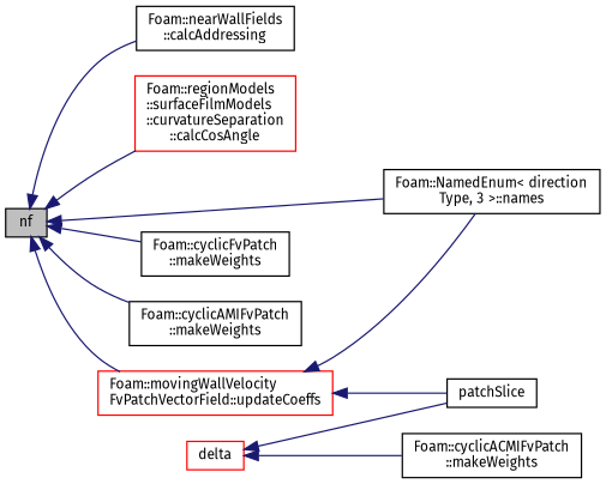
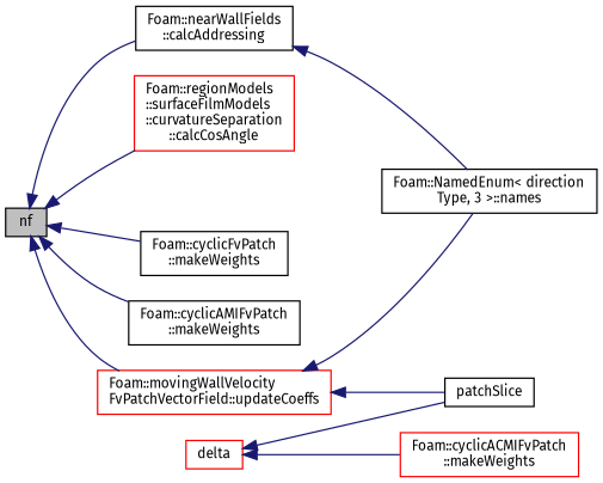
  digraph {
    fontname="Fira Sans"
    rankdir=LR
    node [color=black fontname="Fira Sans" fontsize=10 shape=record]
    edge [color=midnightblue dir=back fontname="Fira Sans" fontsize=10 labelfontname=FreeSans labelfontsize=10 style=solid]
    n1 [fillcolor=grey75 fontcolor=black height=0.2 label=nf style=filled width=0.4]
    n2 [height=0.2 label="Foam::nearWallFields\l::calcAddressing" width=0.4]
    n3 [color=red height=0.2 label="Foam::regionModels\l::surfaceFilmModels\l::curvatureSeparation\l::calcCosAngle" width=0.4]
    n4 [height=0.2 label="Foam::NamedEnum\< direction\lType, 3 \>::names" width=0.4]
    n5 [height=0.2 label="Foam::cyclicFvPatch\l::makeWeights" width=0.4]
    n6 [height=0.2 label="Foam::cyclicAMIFvPatch\l::makeWeights" width=0.4]
    n7 [color=red height=0.2 label="Foam::movingWallVelocity\lFvPatchVectorField::updateCoeffs" width=0.4]
    n8 [color=red height=0.2 label=delta width=0.4]
-   n9 [height=0.2 label="Foam::cyclicACMIFvPatch\l::makeWeights" width=0.4]
+   n9 [color=red height=0.2 label="Foam::cyclicACMIFvPatch\l::makeWeights" width=0.4]
    n10 [height=0.2 label=patchSlice width=0.4]
    n1 -> n2
    n1 -> n3
-   n1 -> n4
+   n2 -> n4
    n1 -> n5
    n1 -> n6
    n1 -> n7
    n7 -> n4
    n7 -> n10
    n8 -> n9
    n8 -> n10
  }
